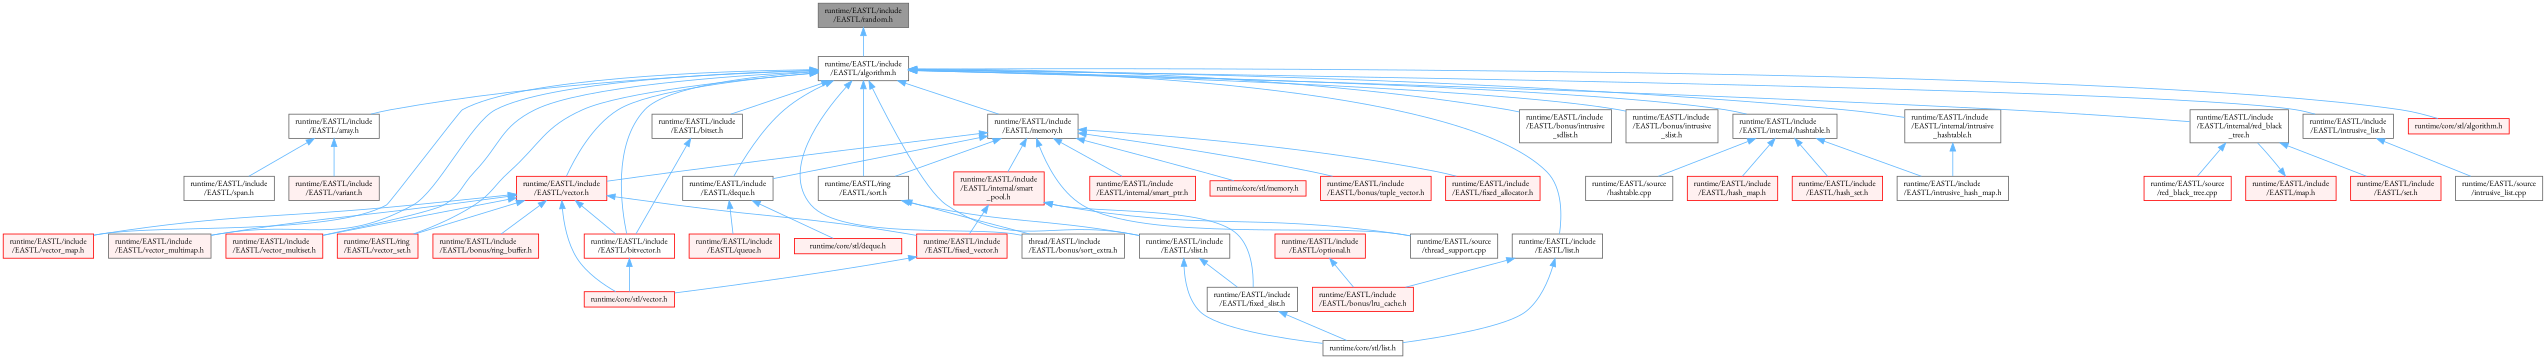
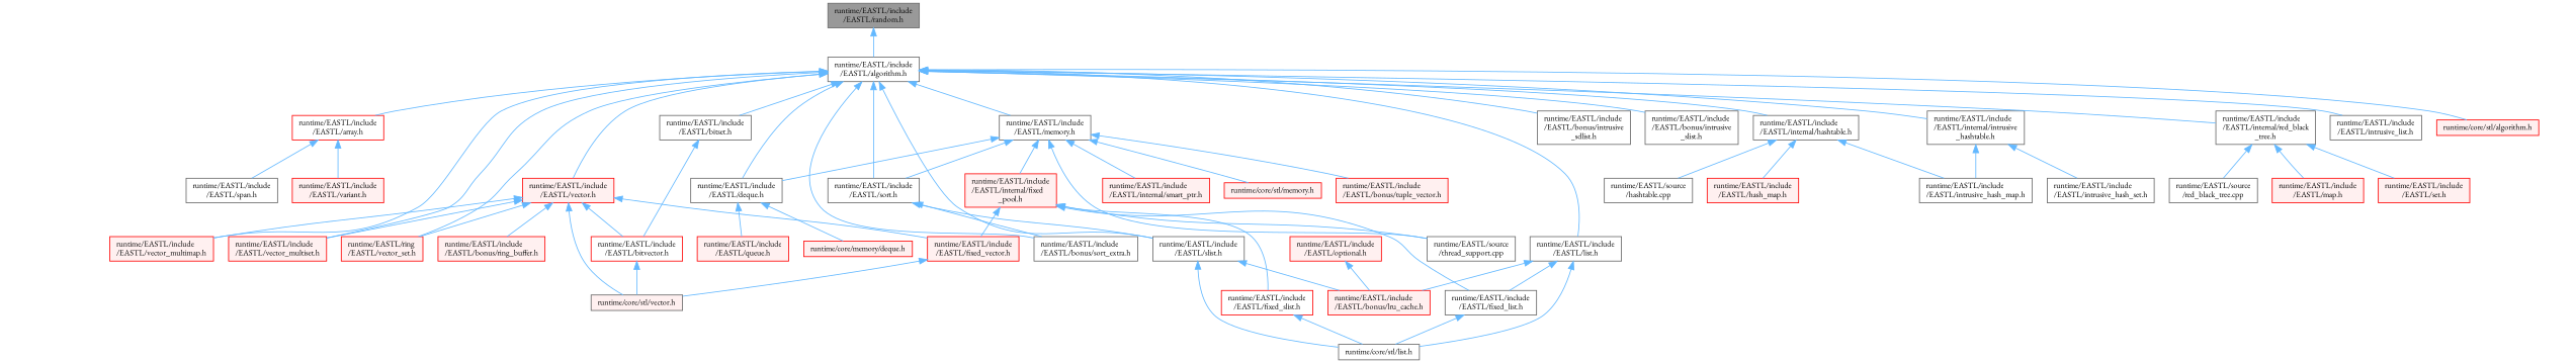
  digraph {
    fontname="EB Garamond"
    node [color=grey40 fillcolor=white fontname="EB Garamond" fontsize=10 shape=box style=filled]
    edge [color=steelblue1 dir=back fontname="EB Garamond" fontsize=10 labelfontname=Helvetica labelfontsize=10 style=solid]
    n1 [color=gray40 fillcolor=grey60 fontcolor=black height=0.2 label="runtime/EASTL/include\l/EASTL/random.h" width=0.4]
    n2 [height=0.2 label="runtime/EASTL/include\l/EASTL/algorithm.h" width=0.4]
-   n3 [height=0.2 label="runtime/EASTL/include\l/EASTL/array.h" width=0.4]
+   n3 [color=red height=0.2 label="runtime/EASTL/include\l/EASTL/array.h" width=0.4]
    n4 [height=0.2 label="runtime/EASTL/include\l/EASTL/bitset.h" width=0.4]
    n5 [color=red height=0.2 label="runtime/EASTL/include\l/EASTL/bitvector.h" width=0.4]
    n6 [height=0.2 label="runtime/EASTL/include\l/EASTL/bonus/intrusive\l_sdlist.h" width=0.4]
    n7 [height=0.2 label="runtime/EASTL/include\l/EASTL/bonus/intrusive\l_slist.h" width=0.4]
-   n8 [height=0.2 label="thread/EASTL/include\l/EASTL/bonus/sort_extra.h" width=0.4]
+   n8 [height=0.2 label="runtime/EASTL/include\l/EASTL/bonus/sort_extra.h" width=0.4]
    n9 [height=0.2 label="runtime/EASTL/include\l/EASTL/deque.h" width=0.4]
    n10 [height=0.2 label="runtime/EASTL/include\l/EASTL/internal/hashtable.h" width=0.4]
    n11 [height=0.2 label="runtime/EASTL/include\l/EASTL/internal/intrusive\l_hashtable.h" width=0.4]
    n12 [height=0.2 label="runtime/EASTL/include\l/EASTL/internal/red_black\l_tree.h" width=0.4]
    n13 [height=0.2 label="runtime/EASTL/include\l/EASTL/intrusive_list.h" width=0.4]
    n14 [height=0.2 label="runtime/EASTL/include\l/EASTL/list.h" width=0.4]
    n15 [height=0.2 label="runtime/EASTL/include\l/EASTL/memory.h" width=0.4]
-   n16 [height=0.2 label="runtime/EASTL/ring\l/EASTL/sort.h" width=0.4]
+   n16 [height=0.2 label="runtime/EASTL/include\l/EASTL/sort.h" width=0.4]
    n17 [height=0.2 label="runtime/EASTL/include\l/EASTL/slist.h" width=0.4]
    n18 [color=red fillcolor="#FFF0F0" height=0.2 label="runtime/EASTL/include\l/EASTL/vector.h" width=0.4]
-   n19 [color=red fillcolor="#FFF0F0" height=0.2 label="runtime/EASTL/include\l/EASTL/vector_map.h" width=0.4]
-   n20 [fillcolor="#FFF0F0" height=0.2 label="runtime/EASTL/include\l/EASTL/vector_multimap.h" width=0.4]
+   n20 [color=red fillcolor="#FFF0F0" height=0.2 label="runtime/EASTL/include\l/EASTL/vector_multimap.h" width=0.4]
    n21 [color=red fillcolor="#FFF0F0" height=0.2 label="runtime/EASTL/include\l/EASTL/vector_multiset.h" width=0.4]
    n22 [color=red fillcolor="#FFF0F0" height=0.2 label="runtime/EASTL/ring\l/EASTL/vector_set.h" width=0.4]
    n23 [color=red fillcolor="#FFF0F0" height=0.2 label="runtime/core/stl/algorithm.h" width=0.4]
    n24 [height=0.2 label="runtime/EASTL/include\l/EASTL/span.h" width=0.4]
-   n25 [fillcolor="#FFF0F0" height=0.2 label="runtime/EASTL/include\l/EASTL/variant.h" width=0.4]
-   n26 [color=red fillcolor="#FFF0F0" height=0.2 label="runtime/core/stl/vector.h" width=0.4]
+   n25 [color=red fillcolor="#FFF0F0" height=0.2 label="runtime/EASTL/include\l/EASTL/variant.h" width=0.4]
+   n26 [fillcolor="#FFF0F0" height=0.2 label="runtime/core/stl/vector.h" width=0.4]
    n27 [color=red fillcolor="#FFF0F0" height=0.2 label="runtime/EASTL/include\l/EASTL/queue.h" width=0.4]
-   n28 [color=red fillcolor="#FFF0F0" height=0.2 label="runtime/core/stl/deque.h" width=0.4]
+   n28 [color=red fillcolor="#FFF0F0" height=0.2 label="runtime/core/memory/deque.h" width=0.4]
    n29 [color=red fillcolor="#FFF0F0" height=0.2 label="runtime/EASTL/include\l/EASTL/hash_map.h" width=0.4]
-   n30 [color=red fillcolor="#FFF0F0" height=0.2 label="runtime/EASTL/include\l/EASTL/hash_set.h" width=0.4]
    n31 [height=0.2 label="runtime/EASTL/source\l/hashtable.cpp" width=0.4]
    n32 [height=0.2 label="runtime/EASTL/include\l/EASTL/intrusive_hash_map.h" width=0.4]
+   n33 [height=0.2 label="runtime/EASTL/include\l/EASTL/intrusive_hash_set.h" width=0.4]
    n34 [color=red fillcolor="#FFF0F0" height=0.2 label="runtime/EASTL/include\l/EASTL/map.h" width=0.4]
    n35 [color=red fillcolor="#FFF0F0" height=0.2 label="runtime/EASTL/include\l/EASTL/set.h" width=0.4]
-   n36 [color=red height=0.2 label="runtime/EASTL/source\l/red_black_tree.cpp" width=0.4]
-   n37 [height=0.2 label="runtime/EASTL/source\l/intrusive_list.cpp" width=0.4]
+   n36 [height=0.2 label="runtime/EASTL/source\l/red_black_tree.cpp" width=0.4]
    n38 [color=red fillcolor="#FFF0F0" height=0.2 label="runtime/EASTL/include\l/EASTL/bonus/lru_cache.h" width=0.4]
+   n39 [height=0.2 label="runtime/EASTL/include\l/EASTL/fixed_list.h" width=0.4]
    n40 [height=0.2 label="runtime/core/stl/list.h" width=0.4]
    n41 [color=red fillcolor="#FFF0F0" height=0.2 label="runtime/core/stl/memory.h" width=0.4]
    n42 [color=red fillcolor="#FFF0F0" height=0.2 label="runtime/EASTL/include\l/EASTL/bonus/tuple_vector.h" width=0.4]
-   n43 [color=red fillcolor="#FFF0F0" height=0.2 label="runtime/EASTL/include\l/EASTL/fixed_allocator.h" width=0.4]
-   n44 [color=red fillcolor="#FFF0F0" height=0.2 label="runtime/EASTL/include\l/EASTL/internal/smart\l_pool.h" width=0.4]
+   n44 [color=red fillcolor="#FFF0F0" height=0.2 label="runtime/EASTL/include\l/EASTL/internal/fixed\l_pool.h" width=0.4]
    n45 [color=red fillcolor="#FFF0F0" height=0.2 label="runtime/EASTL/include\l/EASTL/internal/smart_ptr.h" width=0.4]
    n46 [height=0.2 label="runtime/EASTL/source\l/thread_support.cpp" width=0.4]
-   n47 [height=0.2 label="runtime/EASTL/include\l/EASTL/fixed_slist.h" width=0.4]
+   n47 [color=red height=0.2 label="runtime/EASTL/include\l/EASTL/fixed_slist.h" width=0.4]
    n48 [color=red fillcolor="#FFF0F0" height=0.2 label="runtime/EASTL/include\l/EASTL/fixed_vector.h" width=0.4]
    n49 [color=red fillcolor="#FFF0F0" height=0.2 label="runtime/EASTL/include\l/EASTL/bonus/ring_buffer.h" width=0.4]
    n50 [color=red fillcolor="#FFF0F0" height=0.2 label="runtime/EASTL/include\l/EASTL/optional.h" width=0.4]
    n1 -> n2
    n2 -> n3
    n2 -> n4
-   n2 -> n5
    n2 -> n6
    n2 -> n7
    n2 -> n8
    n2 -> n9
    n2 -> n10
    n2 -> n11
    n2 -> n12
    n2 -> n13
    n2 -> n14
    n2 -> n15
    n2 -> n16
    n2 -> n17
    n2 -> n18
-   n2 -> n19
    n2 -> n20
    n2 -> n21
    n2 -> n22
    n2 -> n23
    n3 -> n24
    n3 -> n25
    n4 -> n5
    n5 -> n26
    n9 -> n27
    n9 -> n28
    n10 -> n29
-   n10 -> n30
    n10 -> n31
    n10 -> n32
    n11 -> n32
-   n34 -> n12
+   n11 -> n33
+   n12 -> n34
    n12 -> n35
    n12 -> n36
-   n13 -> n37
    n14 -> n38
+   n14 -> n39
    n14 -> n40
    n15 -> n9
    n15 -> n16
-   n15 -> n18
    n15 -> n41
    n15 -> n42
-   n15 -> n43
    n15 -> n44
    n15 -> n45
    n15 -> n46
    n16 -> n8
    n16 -> n17
    n17 -> n40
-   n17 -> n47
+   n17 -> n38
    n18 -> n5
-   n18 -> n19
    n18 -> n20
    n18 -> n21
    n18 -> n22
    n18 -> n26
    n18 -> n48
    n18 -> n49
+   n39 -> n40
+   n44 -> n39
    n44 -> n46
    n44 -> n47
    n44 -> n48
    n47 -> n40
    n48 -> n26
    n50 -> n38
  }
